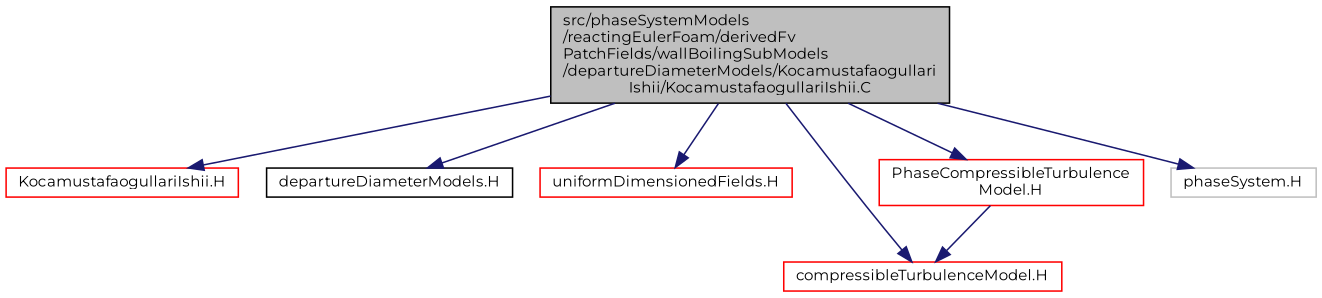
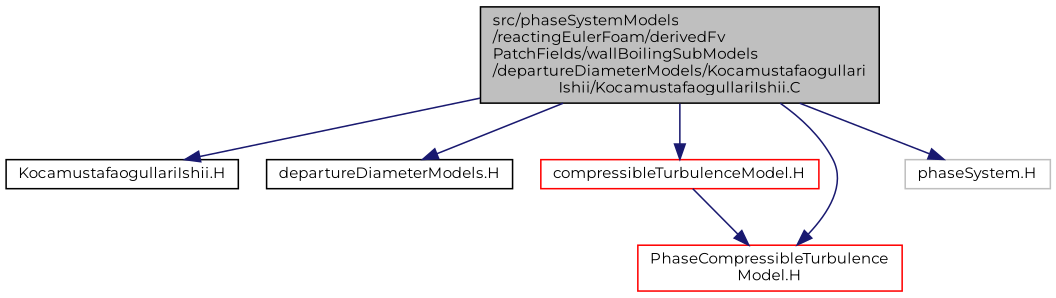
  digraph {
    fontname=Montserrat
    node [color=red fontname=Montserrat fontsize=10 shape=record]
    edge [color=midnightblue fontname=Montserrat fontsize=10 labelfontname=Helvetica labelfontsize=10 style=solid]
    n1 [color=black fillcolor=grey75 fontcolor=black height=0.2 label="src/phaseSystemModels\l/reactingEulerFoam/derivedFv\lPatchFields/wallBoilingSubModels\l/departureDiameterModels/Kocamustafaogullari\lIshii/KocamustafaogullariIshii.C" style=filled width=0.4]
-   n2 [height=0.2 label="KocamustafaogullariIshii.H" width=0.4]
+   n2 [color=black height=0.2 label="KocamustafaogullariIshii.H" width=0.4]
    n3 [color=black height=0.2 label="departureDiameterModels.H" width=0.4]
-   n4 [height=0.2 label="uniformDimensionedFields.H" width=0.4]
    n5 [height=0.2 label="compressibleTurbulenceModel.H" width=0.4]
    n6 [height=0.2 label="PhaseCompressibleTurbulence\lModel.H" width=0.4]
    n7 [color=grey75 height=0.2 label="phaseSystem.H" width=0.4]
    n1 -> n2
    n1 -> n3
-   n1 -> n4
    n1 -> n5
    n1 -> n6
    n1 -> n7
-   n6 -> n5
+   n5 -> n6
  }
